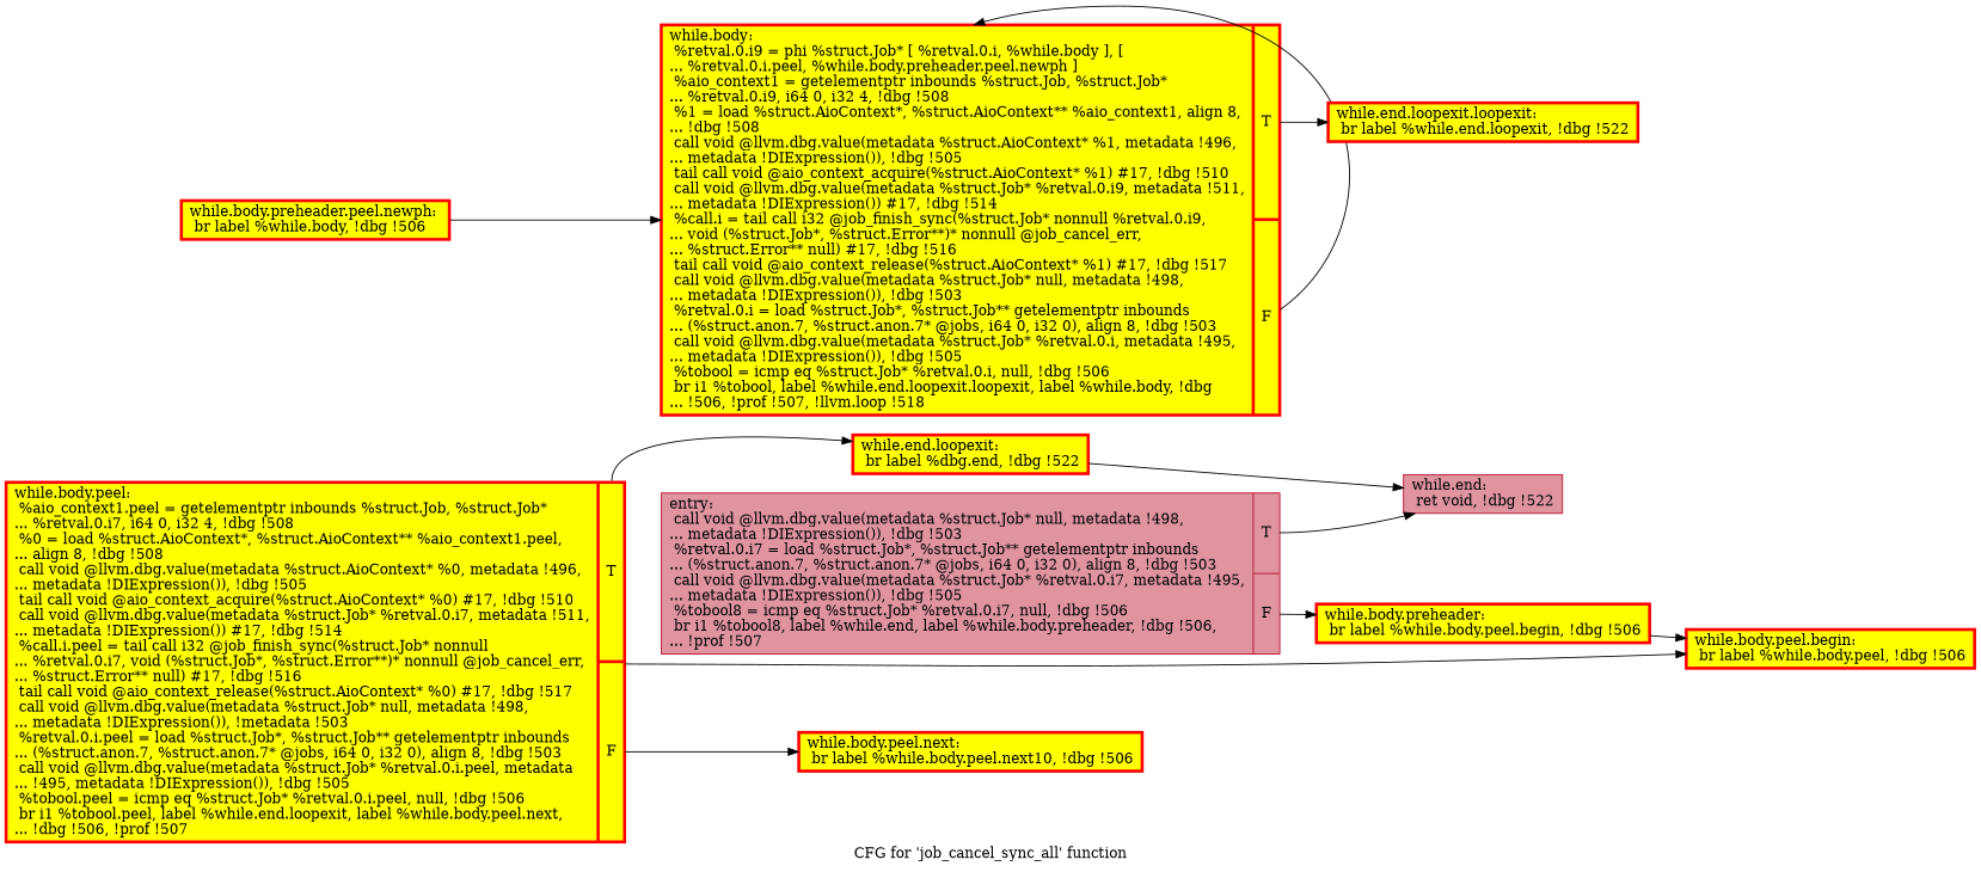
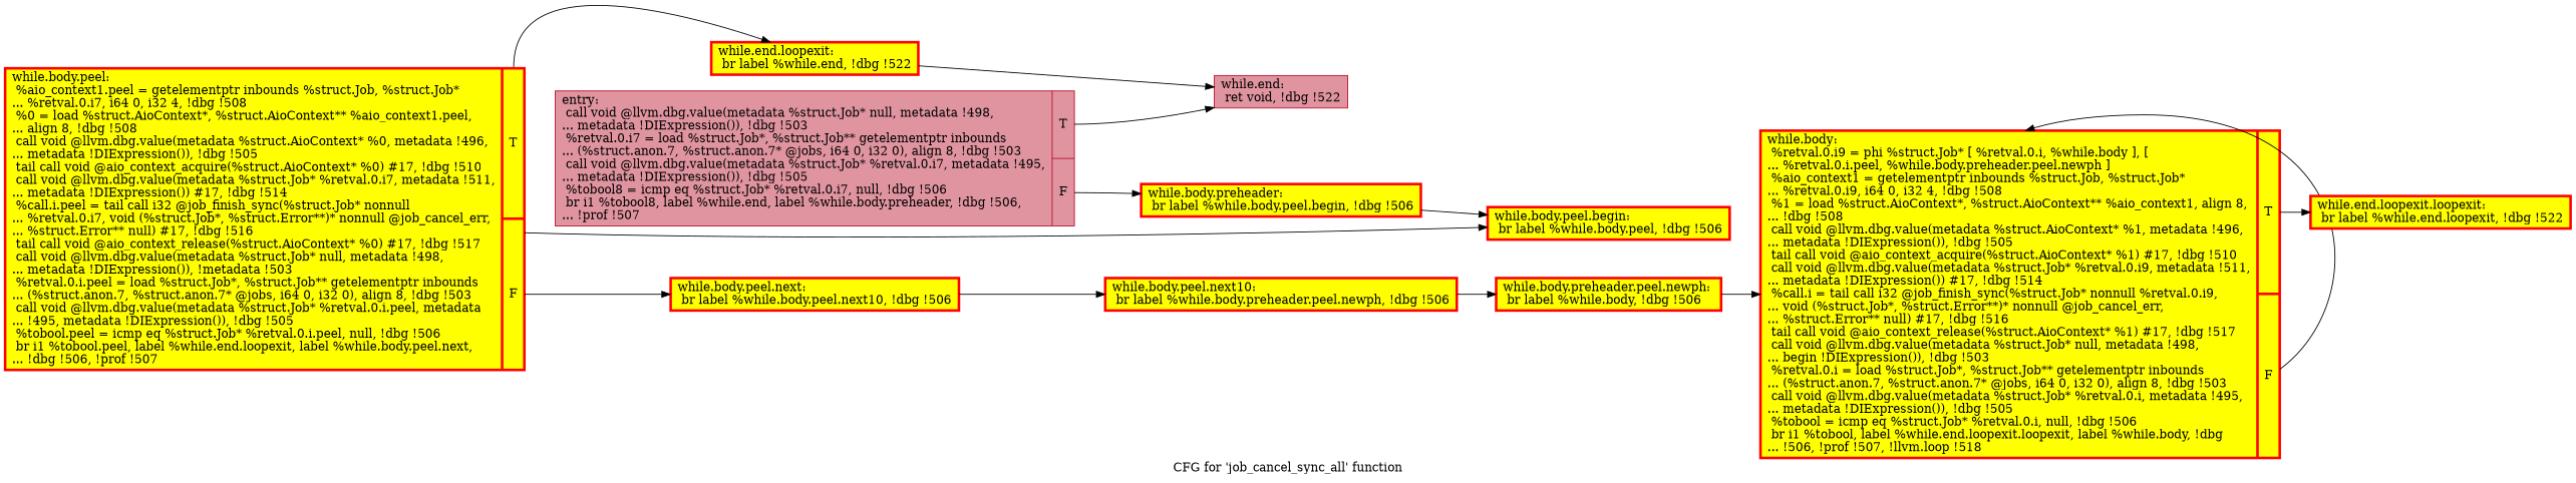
  digraph {
    label="CFG for 'job_cancel_sync_all' function"
    rankdir=LR
    node [color=red fillcolor=yellow shape=record style=filled penwidth=3.0]
    n1 [color="#b70d28ff" fillcolor="#b70d2870" label="{entry:\l  call void @llvm.dbg.value(metadata %struct.Job* null, metadata !498,\l... metadata !DIExpression()), !dbg !503\l  %retval.0.i7 = load %struct.Job*, %struct.Job** getelementptr inbounds\l... (%struct.anon.7, %struct.anon.7* @jobs, i64 0, i32 0), align 8, !dbg !503\l  call void @llvm.dbg.value(metadata %struct.Job* %retval.0.i7, metadata !495,\l... metadata !DIExpression()), !dbg !505\l  %tobool8 = icmp eq %struct.Job* %retval.0.i7, null, !dbg !506\l  br i1 %tobool8, label %while.end, label %while.body.preheader, !dbg !506,\l... !prof !507\l|{<s0>T|<s1>F}}" penwidth=""]
    n2 [color="#b70d28ff" fillcolor="#b70d2870" label="{while.end:                                        \l  ret void, !dbg !522\l}" penwidth=""]
    n3 [label="{while.body.preheader:                             \l  br label %while.body.peel.begin, !dbg !506\l}"]
    n4 [label="{while.body.peel.begin:                            \l  br label %while.body.peel, !dbg !506\l}"]
    n5 [label="{while.body.peel:                                  \l  %aio_context1.peel = getelementptr inbounds %struct.Job, %struct.Job*\l... %retval.0.i7, i64 0, i32 4, !dbg !508\l  %0 = load %struct.AioContext*, %struct.AioContext** %aio_context1.peel,\l... align 8, !dbg !508\l  call void @llvm.dbg.value(metadata %struct.AioContext* %0, metadata !496,\l... metadata !DIExpression()), !dbg !505\l  tail call void @aio_context_acquire(%struct.AioContext* %0) #17, !dbg !510\l  call void @llvm.dbg.value(metadata %struct.Job* %retval.0.i7, metadata !511,\l... metadata !DIExpression()) #17, !dbg !514\l  %call.i.peel = tail call i32 @job_finish_sync(%struct.Job* nonnull\l... %retval.0.i7, void (%struct.Job*, %struct.Error**)* nonnull @job_cancel_err,\l... %struct.Error** null) #17, !dbg !516\l  tail call void @aio_context_release(%struct.AioContext* %0) #17, !dbg !517\l  call void @llvm.dbg.value(metadata %struct.Job* null, metadata !498,\l... metadata !DIExpression()), !metadata !503\l  %retval.0.i.peel = load %struct.Job*, %struct.Job** getelementptr inbounds\l... (%struct.anon.7, %struct.anon.7* @jobs, i64 0, i32 0), align 8, !dbg !503\l  call void @llvm.dbg.value(metadata %struct.Job* %retval.0.i.peel, metadata\l... !495, metadata !DIExpression()), !dbg !505\l  %tobool.peel = icmp eq %struct.Job* %retval.0.i.peel, null, !dbg !506\l  br i1 %tobool.peel, label %while.end.loopexit, label %while.body.peel.next,\l... !dbg !506, !prof !507\l|{<s0>T|<s1>F}}"]
-   n6 [label="{while.end.loopexit:                               \l  br label %dbg.end, !dbg !522\l}"]
+   n6 [label="{while.end.loopexit:                               \l  br label %while.end, !dbg !522\l}"]
    n7 [label="{while.body.peel.next:                             \l  br label %while.body.peel.next10, !dbg !506\l}"]
+   n8 [label="{while.body.peel.next10:                           \l  br label %while.body.preheader.peel.newph, !dbg !506\l}"]
    n9 [label="{while.body.preheader.peel.newph:                  \l  br label %while.body, !dbg !506\l}"]
-   n10 [label="{while.body:                                       \l  %retval.0.i9 = phi %struct.Job* [ %retval.0.i, %while.body ], [\l... %retval.0.i.peel, %while.body.preheader.peel.newph ]\l  %aio_context1 = getelementptr inbounds %struct.Job, %struct.Job*\l... %retval.0.i9, i64 0, i32 4, !dbg !508\l  %1 = load %struct.AioContext*, %struct.AioContext** %aio_context1, align 8,\l... !dbg !508\l  call void @llvm.dbg.value(metadata %struct.AioContext* %1, metadata !496,\l... metadata !DIExpression()), !dbg !505\l  tail call void @aio_context_acquire(%struct.AioContext* %1) #17, !dbg !510\l  call void @llvm.dbg.value(metadata %struct.Job* %retval.0.i9, metadata !511,\l... metadata !DIExpression()) #17, !dbg !514\l  %call.i = tail call i32 @job_finish_sync(%struct.Job* nonnull %retval.0.i9,\l... void (%struct.Job*, %struct.Error**)* nonnull @job_cancel_err,\l... %struct.Error** null) #17, !dbg !516\l  tail call void @aio_context_release(%struct.AioContext* %1) #17, !dbg !517\l  call void @llvm.dbg.value(metadata %struct.Job* null, metadata !498,\l... metadata !DIExpression()), !dbg !503\l  %retval.0.i = load %struct.Job*, %struct.Job** getelementptr inbounds\l... (%struct.anon.7, %struct.anon.7* @jobs, i64 0, i32 0), align 8, !dbg !503\l  call void @llvm.dbg.value(metadata %struct.Job* %retval.0.i, metadata !495,\l... metadata !DIExpression()), !dbg !505\l  %tobool = icmp eq %struct.Job* %retval.0.i, null, !dbg !506\l  br i1 %tobool, label %while.end.loopexit.loopexit, label %while.body, !dbg\l... !506, !prof !507, !llvm.loop !518\l|{<s0>T|<s1>F}}"]
+   n10 [label="{while.body:                                       \l  %retval.0.i9 = phi %struct.Job* [ %retval.0.i, %while.body ], [\l... %retval.0.i.peel, %while.body.preheader.peel.newph ]\l  %aio_context1 = getelementptr inbounds %struct.Job, %struct.Job*\l... %retval.0.i9, i64 0, i32 4, !dbg !508\l  %1 = load %struct.AioContext*, %struct.AioContext** %aio_context1, align 8,\l... !dbg !508\l  call void @llvm.dbg.value(metadata %struct.AioContext* %1, metadata !496,\l... metadata !DIExpression()), !dbg !505\l  tail call void @aio_context_acquire(%struct.AioContext* %1) #17, !dbg !510\l  call void @llvm.dbg.value(metadata %struct.Job* %retval.0.i9, metadata !511,\l... metadata !DIExpression()) #17, !dbg !514\l  %call.i = tail call i32 @job_finish_sync(%struct.Job* nonnull %retval.0.i9,\l... void (%struct.Job*, %struct.Error**)* nonnull @job_cancel_err,\l... %struct.Error** null) #17, !dbg !516\l  tail call void @aio_context_release(%struct.AioContext* %1) #17, !dbg !517\l  call void @llvm.dbg.value(metadata %struct.Job* null, metadata !498,\l... begin !DIExpression()), !dbg !503\l  %retval.0.i = load %struct.Job*, %struct.Job** getelementptr inbounds\l... (%struct.anon.7, %struct.anon.7* @jobs, i64 0, i32 0), align 8, !dbg !503\l  call void @llvm.dbg.value(metadata %struct.Job* %retval.0.i, metadata !495,\l... metadata !DIExpression()), !dbg !505\l  %tobool = icmp eq %struct.Job* %retval.0.i, null, !dbg !506\l  br i1 %tobool, label %while.end.loopexit.loopexit, label %while.body, !dbg\l... !506, !prof !507, !llvm.loop !518\l|{<s0>T|<s1>F}}"]
    n11 [label="{while.end.loopexit.loopexit:                      \l  br label %while.end.loopexit, !dbg !522\l}"]
    n1 -> n2 [tailport=s0]
    n1 -> n3 [tailport=s1]
    n3 -> n4
    n5 -> n4
    n5 -> n6 [tailport=s0]
    n5 -> n7 [tailport=s1]
    n6 -> n2
+   n7 -> n8
+   n8 -> n9
    n9 -> n10
    n10 -> n10 [tailport=s1]
    n10 -> n11 [tailport=s0]
  }
